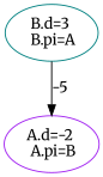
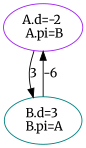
  digraph {
    rankdir=TB
    fontname=Merriweather
    node [fontname=Merriweather]
    edge [style=solid fontname=Merriweather]
    "A.d=-2 \n A.pi=B" [color=purple]
    "B.d=3 \n B.pi=A" [color=teal]
-   "B.d=3 \n B.pi=A" -> "A.d=-2 \n A.pi=B" [label=-5]
+   "A.d=-2 \n A.pi=B" -> "B.d=3 \n B.pi=A" [label=3]
+   "B.d=3 \n B.pi=A" -> "A.d=-2 \n A.pi=B" [label=-6]
  }
